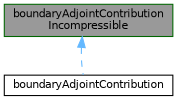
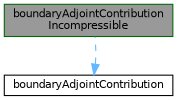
  digraph {
    node [fontname=Helvetica fontsize=10 shape=box style=filled]
    n1 [color=darkgreen fillcolor=grey60 fontcolor=black height=0.2 label="boundaryAdjointContribution\lIncompressible" width=0.4]
    n2 [color=black fillcolor=white height=0.2 label=boundaryAdjointContribution width=0.4]
-   n1 -> n2 [color=steelblue1 dir=back fontname=Helvetica fontsize=10 labelfontname=Helvetica labelfontsize=10 style=dashed]
+   n2 -> n1 [color=steelblue1 dir=back fontname=Helvetica fontsize=10 labelfontname=Helvetica labelfontsize=10 style=dashed]
  }
